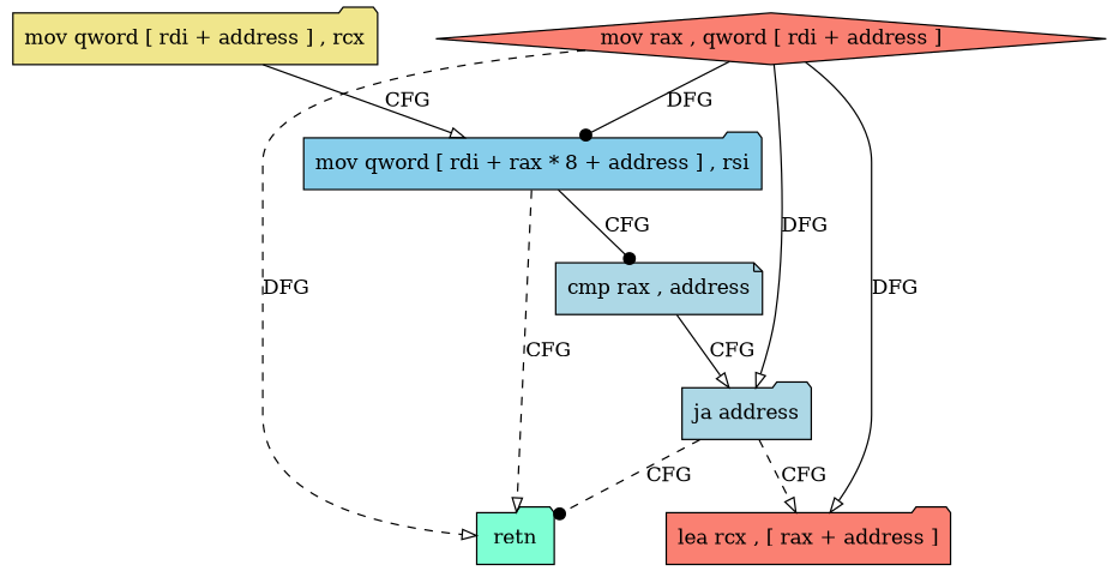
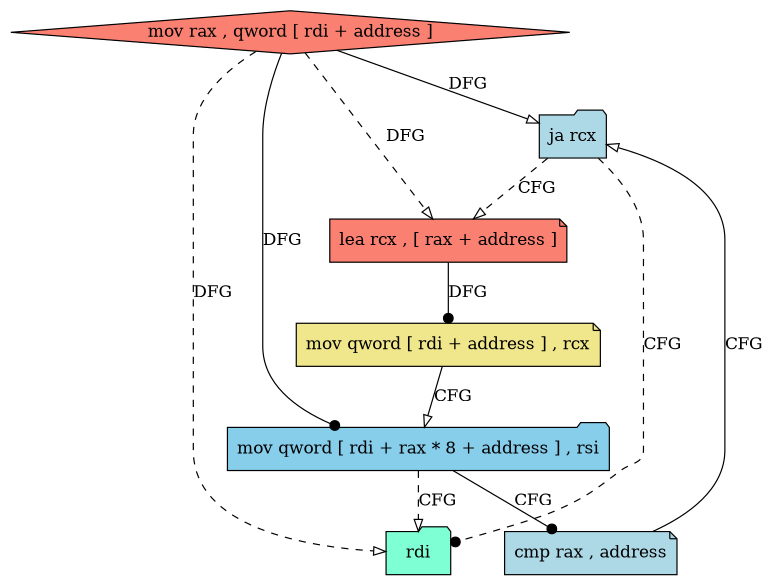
  digraph {
    fontname="DejaVu Serif"
    node [fillcolor=salmon fontname="DejaVu Serif" shape=folder style=filled]
    edge [arrowhead=onormal fontname="DejaVu Serif" style=solid]
    n1 [label="mov rax , qword [ rdi + address ]" shape=diamond]
-   n2 [fillcolor=lightblue label="ja address"]
-   n3 [fillcolor=aquamarine label=retn]
-   n4 [label="lea rcx , [ rax + address ]"]
+   n2 [fillcolor=lightblue label="ja rcx"]
+   n3 [fillcolor=aquamarine label=rdi]
+   n4 [label="lea rcx , [ rax + address ]" shape=note]
    n5 [fillcolor=skyblue label="mov qword [ rdi + rax * 8 + address ] , rsi"]
    n6 [fillcolor=lightblue label="cmp rax , address" shape=note]
-   n7 [fillcolor=khaki label="mov qword [ rdi + address ] , rcx"]
+   n7 [fillcolor=khaki label="mov qword [ rdi + address ] , rcx" shape=note]
    n1 -> n2 [label=DFG]
    n1 -> n3 [label=DFG style=dashed]
-   n1 -> n4 [label=DFG]
+   n1 -> n4 [label=DFG style=dashed]
    n1 -> n5 [arrowhead=dot label=DFG]
    n2 -> n3 [arrowhead=dot label=CFG style=dashed]
    n2 -> n4 [label=CFG style=dashed]
+   n4 -> n7 [arrowhead=dot label=DFG]
    n5 -> n3 [label=CFG style=dashed]
    n5 -> n6 [arrowhead=dot label=CFG]
    n6 -> n2 [label=CFG]
    n7 -> n5 [label=CFG]
  }
